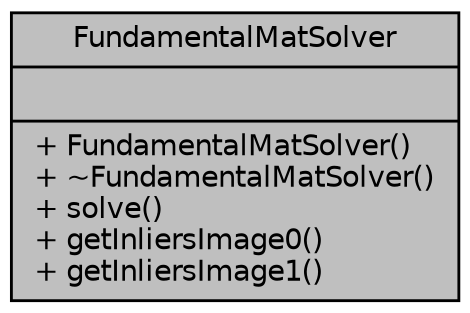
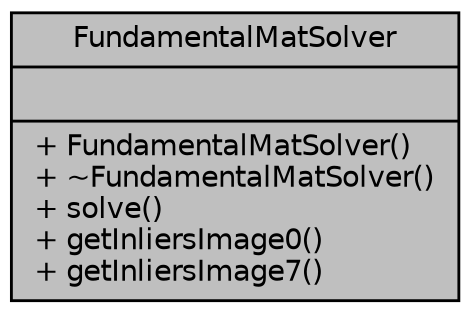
  digraph {
-   n1 [color=black fillcolor=grey75 fontcolor=black fontname=Helvetica fontsize=10 height=0.2 label="{FundamentalMatSolver\n||+ FundamentalMatSolver()\l+ ~FundamentalMatSolver()\l+ solve()\l+ getInliersImage0()\l+ getInliersImage1()\l}" shape=record style=filled width=0.4]
+   n1 [color=black fillcolor=grey75 fontcolor=black fontname=Helvetica fontsize=10 height=0.2 label="{FundamentalMatSolver\n||+ FundamentalMatSolver()\l+ ~FundamentalMatSolver()\l+ solve()\l+ getInliersImage0()\l+ getInliersImage7()\l}" shape=record style=filled width=0.4]
  }
